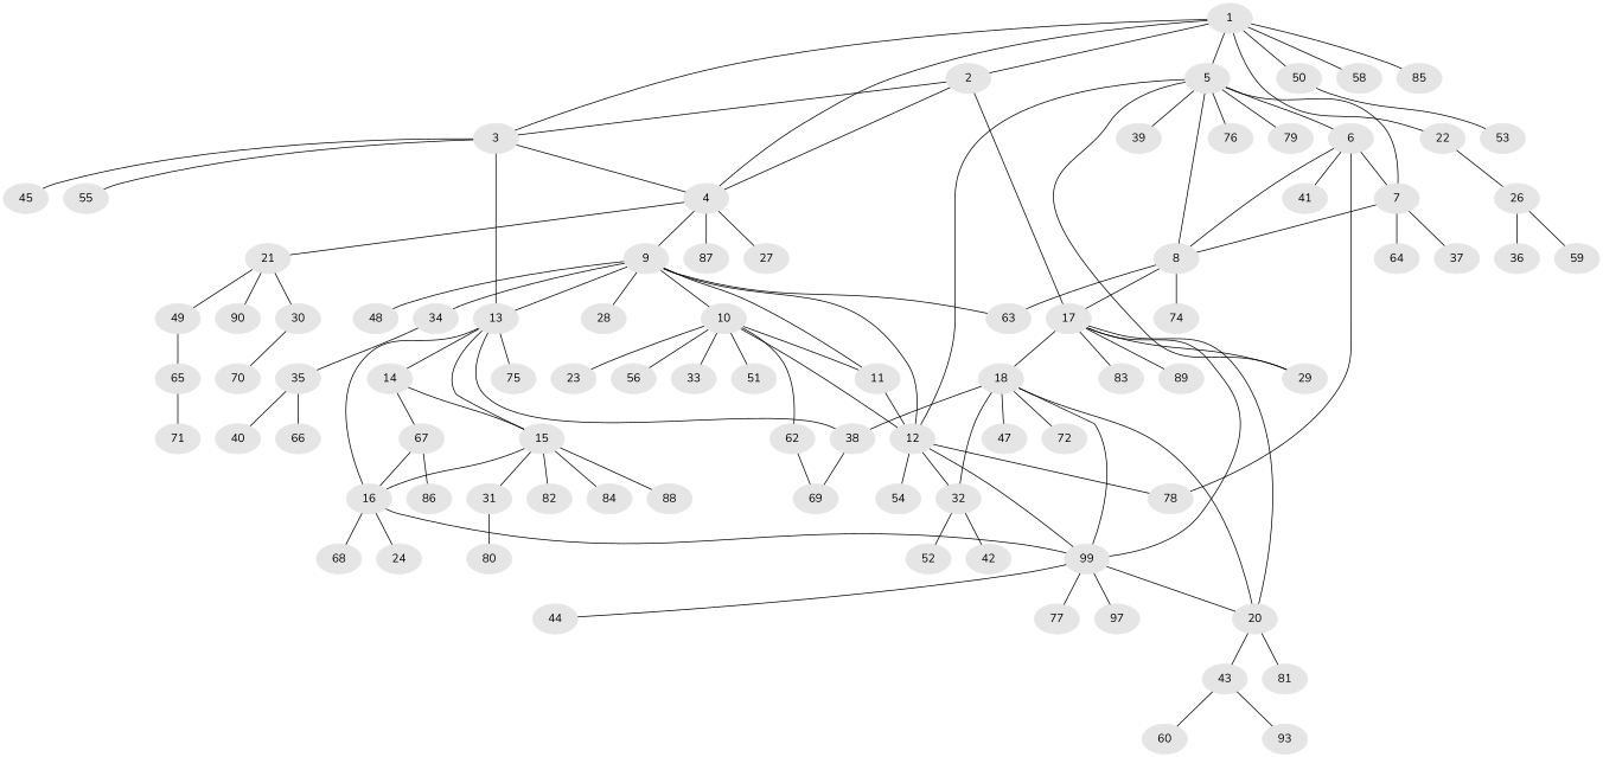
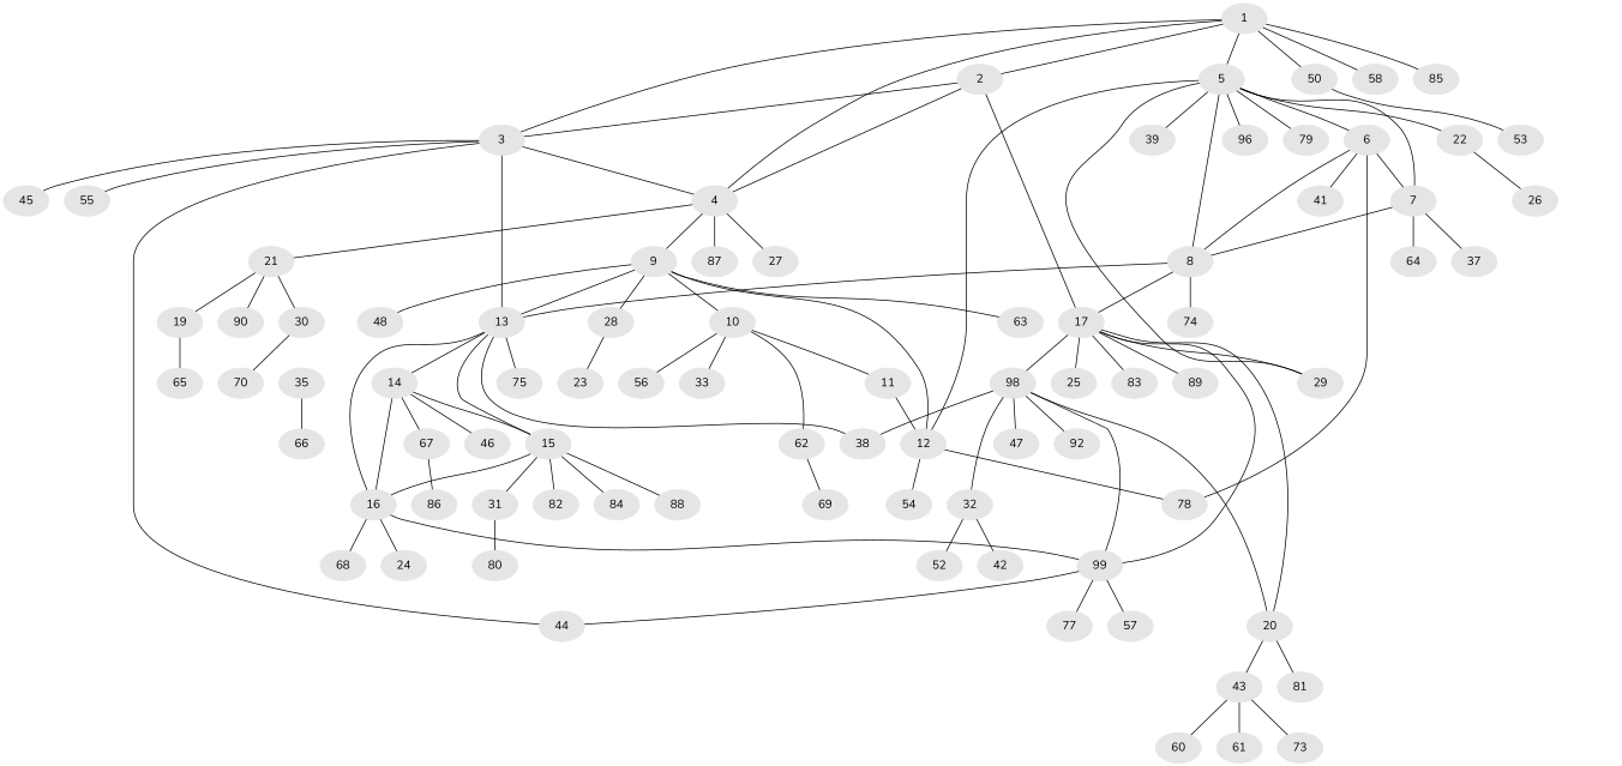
  graph {
    fontname=Nunito
    node [color=gray90 fontname=Nunito style=filled]
    edge [fontname=Nunito]
    1
    2
    3
    4
    5
    22
    50
    58
    85
    17
    13
    44
    45
    55
    9
    21
    27
    87
    6
    7
    8
    12
    29
    39
-   76
+   76 [label=96]
    79
    26
    53
    n29 [label=99]
-   18
+   18 [label=98]
    20
+   25
    83
    89
    14
    15
    16
    38
    75
    10
    11
    28
-   34
    48
    63
    30
-   49
+   49 [label=19]
    90
    41
    78
    37
    64
    74
    32
    54
    23
    33
-   51
    56
    62
    35
    69
-   57 [label=97]
+   57
    77
    42
    52
+   46
    67
    31
    82
    84
    88
    24
    68
    86
    80
    47
-   72
+   72 [label=92]
    43
    81
    60
-   73 [label=93]
+   61
+   73
    70
    65
-   36
-   59
-   40
    66
-   71
    1 -- 2
    1 -- 3
    1 -- 4
    1 -- 5
-   1 -- 22
+   5 -- 22
    1 -- 50
    1 -- 58
    1 -- 85
    2 -- 3
    2 -- 4
    2 -- 17
    3 -- 4
    3 -- 13
+   3 -- 44
    3 -- 45
    3 -- 55
    4 -- 9
    4 -- 21
    4 -- 27
    4 -- 87
    5 -- 6
    5 -- 7
    5 -- 8
    5 -- 12
    5 -- 29
    5 -- 39
    5 -- 76
    5 -- 79
    22 -- 26
    50 -- 53
    17 -- 29
    17 -- n29
    17 -- 18
    17 -- 20
+   17 -- 25
    17 -- 83
    17 -- 89
    13 -- 14
    13 -- 15
    13 -- 16
    13 -- 38
    13 -- 75
    9 -- 13
    9 -- 12
    9 -- 10
-   9 -- 11
    9 -- 28
-   9 -- 34
    9 -- 48
    9 -- 63
    21 -- 30
    21 -- 49
    21 -- 90
    6 -- 7
    6 -- 8
    6 -- 41
    6 -- 78
    7 -- 8
    7 -- 37
    7 -- 64
    8 -- 17
-   8 -- 63
+   8 -- 13
    8 -- 74
-   12 -- n29
    12 -- 78
-   12 -- 32
    12 -- 54
-   26 -- 36
-   26 -- 59
    n29 -- 44
-   n29 -- 20
    n29 -- 57
    n29 -- 77
    18 -- n29
    18 -- 20
    18 -- 38
    18 -- 32
    18 -- 47
    18 -- 72
    20 -- 43
    20 -- 81
    14 -- 15
-   67 -- 16
+   14 -- 16
+   14 -- 46
    14 -- 67
    15 -- 16
    15 -- 31
    15 -- 82
    15 -- 84
    15 -- 88
    16 -- n29
    16 -- 24
    16 -- 68
-   38 -- 69
-   10 -- 12
    10 -- 11
-   10 -- 23
+   28 -- 23
    10 -- 33
-   10 -- 51
    10 -- 56
    10 -- 62
    11 -- 12
-   34 -- 35
    30 -- 70
    49 -- 65
    32 -- 42
    32 -- 52
    62 -- 69
-   35 -- 40
    35 -- 66
    67 -- 86
    31 -- 80
    43 -- 60
+   43 -- 61
    43 -- 73
-   65 -- 71
  }
